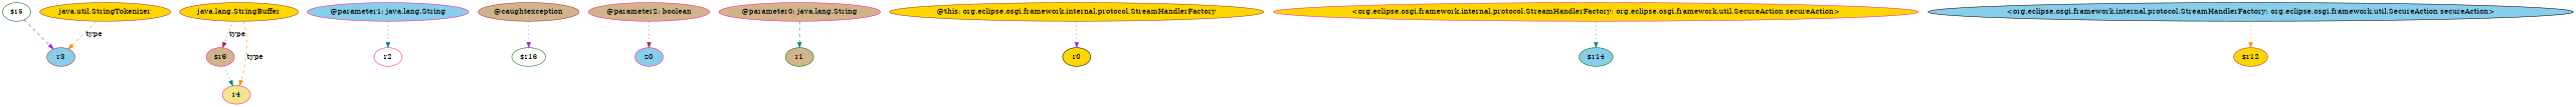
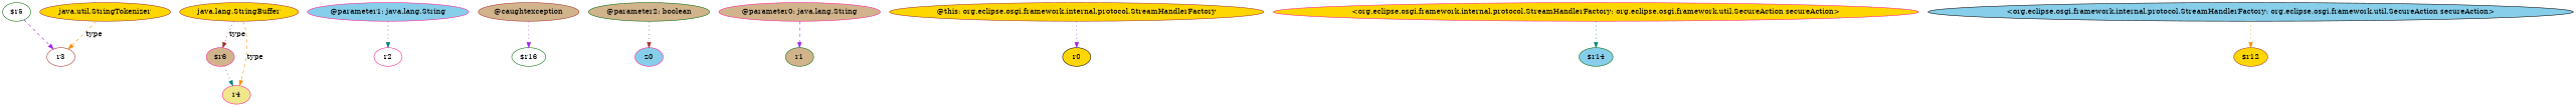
  digraph {
    node [color=deeppink fillcolor=gold style=filled]
    edge [color=teal style=dotted]
    n1 [color=darkgreen fillcolor=white label="$r5"]
-   n2 [color=brown fillcolor=skyblue label=r3]
+   n2 [color=brown fillcolor=white label=r3]
    n3 [color=brown label="java.lang.StringBuffer"]
    n4 [fillcolor=tan label="$r6"]
    n5 [fillcolor=khaki label=r4]
    n6 [color=brown label="java.util.StringTokenizer"]
    n7 [fillcolor=skyblue label="@parameter1: java.lang.String"]
    n8 [fillcolor=white label=r2]
    n9 [color=brown fillcolor=tan label="@caughtexception"]
    n10 [color=darkgreen fillcolor=white label="$r16"]
-   n11 [fillcolor=tan label="@parameter2: boolean"]
+   n11 [color=darkgreen fillcolor=tan label="@parameter2: boolean"]
    n12 [fillcolor=skyblue label=z0]
    n13 [fillcolor=tan label="@parameter0: java.lang.String"]
    n14 [color=darkgreen fillcolor=tan label=r1]
    n15 [color=brown label="@this: org.eclipse.osgi.framework.internal.protocol.StreamHandlerFactory"]
    n16 [color=black label=r0]
    n17 [label="<org.eclipse.osgi.framework.internal.protocol.StreamHandlerFactory: org.eclipse.osgi.framework.util.SecureAction secureAction>"]
    n18 [color=darkgreen fillcolor=skyblue label="$r14"]
    n19 [color=black fillcolor=skyblue label="<org.eclipse.osgi.framework.internal.protocol.StreamHandlerFactory: org.eclipse.osgi.framework.util.SecureAction secureAction>"]
    n20 [color=brown label="$r12"]
    n1 -> n2 [color=purple style=dashed]
    n3 -> n4 [color=brown label=type]
    n3 -> n5 [color=darkorange label=type style=dashed]
    n4 -> n5
    n6 -> n2 [color=darkorange label=type style=dashed]
    n7 -> n8
    n9 -> n10 [color=purple]
    n11 -> n12 [color=brown]
-   n13 -> n14 [style=dashed]
+   n13 -> n14 [color=purple style=dashed]
    n15 -> n16 [color=purple]
    n17 -> n18
    n19 -> n20 [color=darkorange]
  }
